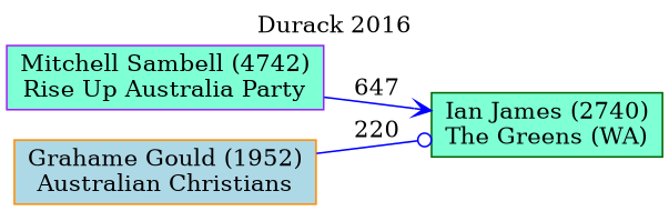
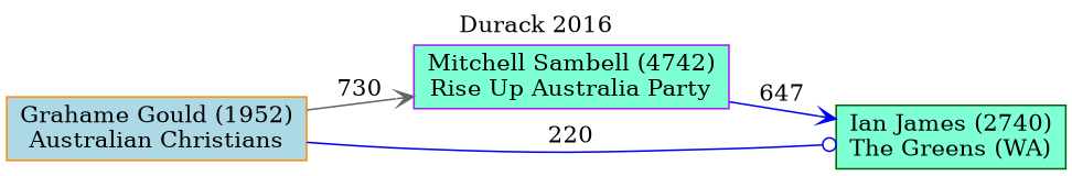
  digraph {
    label="Durack 2016"
    labelloc=t
    mclimit=10
    rankdir=LR
    node [fillcolor=aquamarine shape=box style=filled]
    edge [arrowhead=vee color=blue]
    n1 [color=purple label="Mitchell Sambell (4742)\nRise Up Australia Party"]
    n2 [color=darkgreen label="Ian James (2740)\nThe Greens (WA)"]
    n3 [color=darkorange fillcolor=lightblue label="Grahame Gould (1952)\nAustralian Christians"]
    n1 -> n2 [label=647]
+   n3 -> n1 [color=gray40 label=730]
    n3 -> n2 [arrowhead=odot label=220]
  }
